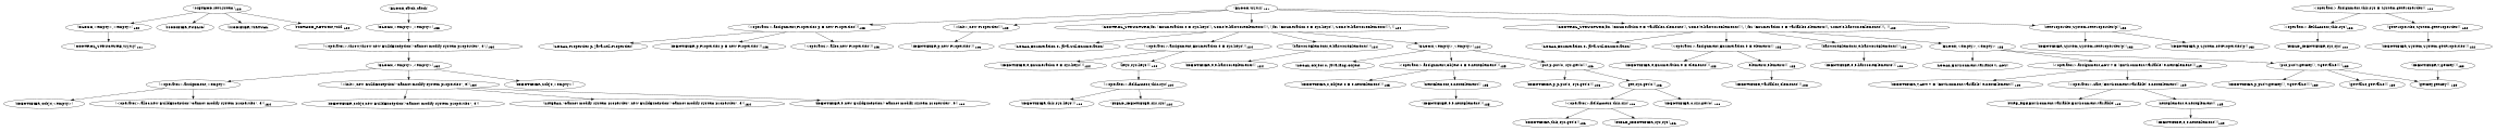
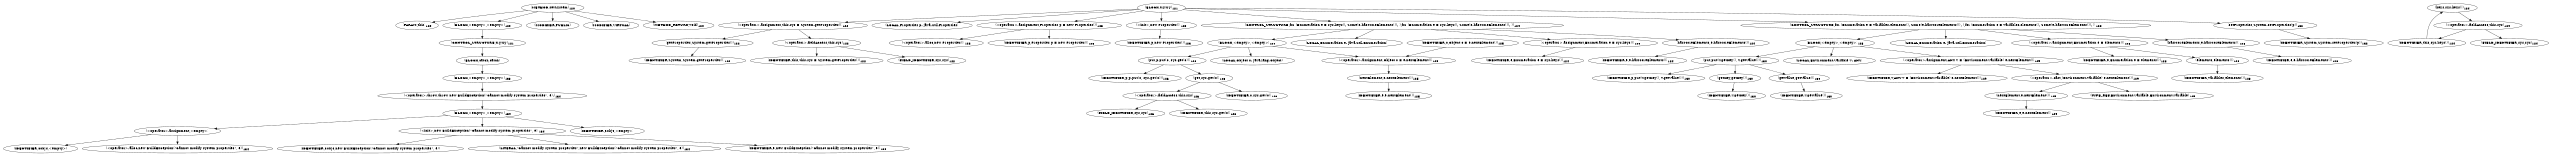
  digraph {
    n1 [label=<(METHOD,setSystem)<SUB>120</SUB>>]
+   n2 [label=<(PARAM,this)<SUB>120</SUB>>]
    n3 [label=<(BLOCK,&lt;empty&gt;,&lt;empty&gt;)<SUB>120</SUB>>]
    n4 [label=<(MODIFIER,PUBLIC)>]
    n5 [label=<(MODIFIER,VIRTUAL)>]
    n6 [label=<(METHOD_RETURN,void)<SUB>120</SUB>>]
    n7 [label=<(CONTROL_STRUCTURE,try,try)<SUB>121</SUB>>]
    n8 [label=<(BLOCK,catch,catch)>]
    n9 [label=<(BLOCK,try,try)<SUB>121</SUB>>]
    n10 [label=<(&lt;operator&gt;.assignment,this.sys = System.getProperties())<SUB>122</SUB>>]
    n11 [label=<(LOCAL,Properties p: java.util.Properties)>]
    n12 [label=<(&lt;operator&gt;.assignment,Properties p = new Properties())<SUB>123</SUB>>]
    n13 [label=<(&lt;init&gt;,new Properties())<SUB>123</SUB>>]
    n14 [label=<(CONTROL_STRUCTURE,for (Enumeration e = sys.keys(); Some(e.hasMoreElements()); ),for (Enumeration e = sys.keys(); Some(e.hasMoreElements()); ))<SUB>124</SUB>>]
    n15 [label=<(CONTROL_STRUCTURE,for (Enumeration e = variables.elements(); Some(e.hasMoreElements()); ),for (Enumeration e = variables.elements(); Some(e.hasMoreElements()); ))<SUB>128</SUB>>]
    n16 [label=<(setProperties,System.setProperties(p))<SUB>132</SUB>>]
    n17 [label=<(BLOCK,&lt;empty&gt;,&lt;empty&gt;)<SUB>133</SUB>>]
    n18 [label=<(&lt;operator&gt;.fieldAccess,this.sys)<SUB>122</SUB>>]
    n19 [label=<(getProperties,System.getProperties())<SUB>122</SUB>>]
    n20 [label=<(IDENTIFIER,p,Properties p = new Properties())<SUB>123</SUB>>]
    n21 [label=<(&lt;operator&gt;.alloc,new Properties())<SUB>123</SUB>>]
    n22 [label=<(IDENTIFIER,p,new Properties())<SUB>123</SUB>>]
    n23 [label=<(LOCAL,Enumeration e: java.util.Enumeration)>]
    n24 [label=<(&lt;operator&gt;.assignment,Enumeration e = sys.keys())<SUB>124</SUB>>]
    n25 [label=<(hasMoreElements,e.hasMoreElements())<SUB>124</SUB>>]
    n26 [label=<(BLOCK,&lt;empty&gt;,&lt;empty&gt;)<SUB>124</SUB>>]
    n27 [label=<(LOCAL,Enumeration e: java.util.Enumeration)>]
    n28 [label=<(&lt;operator&gt;.assignment,Enumeration e = elements())<SUB>128</SUB>>]
    n29 [label=<(hasMoreElements,e.hasMoreElements())<SUB>128</SUB>>]
    n30 [label=<(BLOCK,&lt;empty&gt;,&lt;empty&gt;)<SUB>128</SUB>>]
    n31 [label=<(IDENTIFIER,System,System.setProperties(p))<SUB>132</SUB>>]
-   n32 [label=<(IDENTIFIER,p,System.setProperties(p))<SUB>132</SUB>>]
+   n33 [label=<(IDENTIFIER,this,this.sys = System.getProperties())<SUB>122</SUB>>]
    n34 [label=<(FIELD_IDENTIFIER,sys,sys)<SUB>122</SUB>>]
    n35 [label=<(IDENTIFIER,System,System.getProperties())<SUB>122</SUB>>]
    n36 [label=<(IDENTIFIER,e,Enumeration e = sys.keys())<SUB>124</SUB>>]
    n37 [label=<(keys,sys.keys())<SUB>124</SUB>>]
    n38 [label=<(IDENTIFIER,e,e.hasMoreElements())<SUB>124</SUB>>]
    n39 [label=<(LOCAL,Object o: java.lang.Object)>]
    n40 [label=<(&lt;operator&gt;.assignment,Object o = e.nextElement())<SUB>125</SUB>>]
    n41 [label=<(put,p.put(o, sys.get(o)))<SUB>126</SUB>>]
    n42 [label=<(&lt;operator&gt;.fieldAccess,this.sys)<SUB>124</SUB>>]
    n43 [label=<(IDENTIFIER,this,sys.keys())<SUB>124</SUB>>]
    n44 [label=<(FIELD_IDENTIFIER,sys,sys)<SUB>124</SUB>>]
    n45 [label=<(IDENTIFIER,o,Object o = e.nextElement())<SUB>125</SUB>>]
    n46 [label=<(nextElement,e.nextElement())<SUB>125</SUB>>]
    n47 [label=<(IDENTIFIER,p,p.put(o, sys.get(o)))<SUB>126</SUB>>]
    n48 [label=<(get,sys.get(o))<SUB>126</SUB>>]
    n49 [label=<(IDENTIFIER,e,e.nextElement())<SUB>125</SUB>>]
    n50 [label=<(&lt;operator&gt;.fieldAccess,this.sys)<SUB>126</SUB>>]
    n51 [label=<(IDENTIFIER,o,sys.get(o))<SUB>126</SUB>>]
    n52 [label=<(IDENTIFIER,this,sys.get(o))<SUB>126</SUB>>]
    n53 [label=<(FIELD_IDENTIFIER,sys,sys)<SUB>126</SUB>>]
    n54 [label=<(IDENTIFIER,e,Enumeration e = elements())<SUB>128</SUB>>]
    n55 [label=<(elements,elements())<SUB>128</SUB>>]
    n56 [label=<(IDENTIFIER,e,e.hasMoreElements())<SUB>128</SUB>>]
    n57 [label=<(LOCAL,Environment.Variable v: ANY)>]
    n58 [label=<(&lt;operator&gt;.assignment,ANY v = (Environment.Variable) e.nextElement())<SUB>129</SUB>>]
    n59 [label=<(put,put(v.getKey(), v.getValue()))<SUB>130</SUB>>]
    n60 [label=<(IDENTIFIER,variables,elements())<SUB>128</SUB>>]
    n61 [label=<(IDENTIFIER,v,ANY v = (Environment.Variable) e.nextElement())<SUB>129</SUB>>]
    n62 [label=<(&lt;operator&gt;.cast,(Environment.Variable) e.nextElement())<SUB>129</SUB>>]
    n63 [label=<(IDENTIFIER,p,put(v.getKey(), v.getValue()))<SUB>130</SUB>>]
    n64 [label=<(getKey,getKey())<SUB>130</SUB>>]
    n65 [label=<(getValue,getValue())<SUB>130</SUB>>]
    n66 [label=<(TYPE_REF,Environment.Variable,Environment.Variable)<SUB>129</SUB>>]
    n67 [label=<(nextElement,e.nextElement())<SUB>129</SUB>>]
    n68 [label=<(IDENTIFIER,e,e.nextElement())<SUB>129</SUB>>]
    n69 [label=<(IDENTIFIER,v,getKey())<SUB>130</SUB>>]
+   n70 [label=<(IDENTIFIER,v,getValue())<SUB>130</SUB>>]
    n71 [label=<(&lt;operator&gt;.throw,throw new BuildException(&quot;Cannot modify system properties&quot;, e);)<SUB>134</SUB>>]
    n72 [label=<(BLOCK,&lt;empty&gt;,&lt;empty&gt;)<SUB>134</SUB>>]
    n73 [label=<(&lt;operator&gt;.assignment,&lt;empty&gt;)>]
    n74 [label=<(&lt;init&gt;,new BuildException(&quot;Cannot modify system properties&quot;, e))<SUB>134</SUB>>]
    n75 [label=<(IDENTIFIER,$obj4,&lt;empty&gt;)>]
    n76 [label=<(IDENTIFIER,$obj4,&lt;empty&gt;)>]
    n77 [label=<(&lt;operator&gt;.alloc,new BuildException(&quot;Cannot modify system properties&quot;, e))<SUB>134</SUB>>]
    n78 [label=<(IDENTIFIER,$obj4,new BuildException(&quot;Cannot modify system properties&quot;, e))>]
    n79 [label=<(LITERAL,&quot;Cannot modify system properties&quot;,new BuildException(&quot;Cannot modify system properties&quot;, e))<SUB>134</SUB>>]
    n80 [label=<(IDENTIFIER,e,new BuildException(&quot;Cannot modify system properties&quot;, e))<SUB>134</SUB>>]
+   n1 -> n2
    n1 -> n3
    n1 -> n4
    n1 -> n5
    n1 -> n6
    n3 -> n7
+   n7 -> n8
    n8 -> n17
-   n12 -> n11
+   n9 -> n10
+   n9 -> n11
    n9 -> n12
    n9 -> n13
    n9 -> n14
    n9 -> n15
    n9 -> n16
    n10 -> n18
    n10 -> n19
    n12 -> n20
    n12 -> n21
    n13 -> n22
    n14 -> n23
    n14 -> n24
    n14 -> n25
    n14 -> n26
    n15 -> n27
    n15 -> n28
    n15 -> n29
    n15 -> n30
    n16 -> n31
-   n16 -> n32
    n17 -> n71
+   n18 -> n33
    n18 -> n34
    n19 -> n35
    n24 -> n36
-   n24 -> n37
+   n43 -> n37
    n25 -> n38
    n26 -> n39
    n26 -> n40
    n26 -> n41
    n28 -> n54
    n28 -> n55
    n29 -> n56
    n30 -> n57
    n30 -> n58
    n30 -> n59
    n37 -> n42
-   n40 -> n45
+   n45 -> n40
    n40 -> n46
    n41 -> n47
    n41 -> n48
    n42 -> n43
    n42 -> n44
    n46 -> n49
    n48 -> n50
    n48 -> n51
    n50 -> n52
    n50 -> n53
    n55 -> n60
    n58 -> n61
    n58 -> n62
    n59 -> n63
    n59 -> n64
    n59 -> n65
    n62 -> n66
    n62 -> n67
-   n69 -> n64
+   n64 -> n69
+   n65 -> n70
    n67 -> n68
    n71 -> n72
    n72 -> n73
    n72 -> n74
    n72 -> n75
    n73 -> n76
    n73 -> n77
    n74 -> n78
    n74 -> n79
    n74 -> n80
  }
